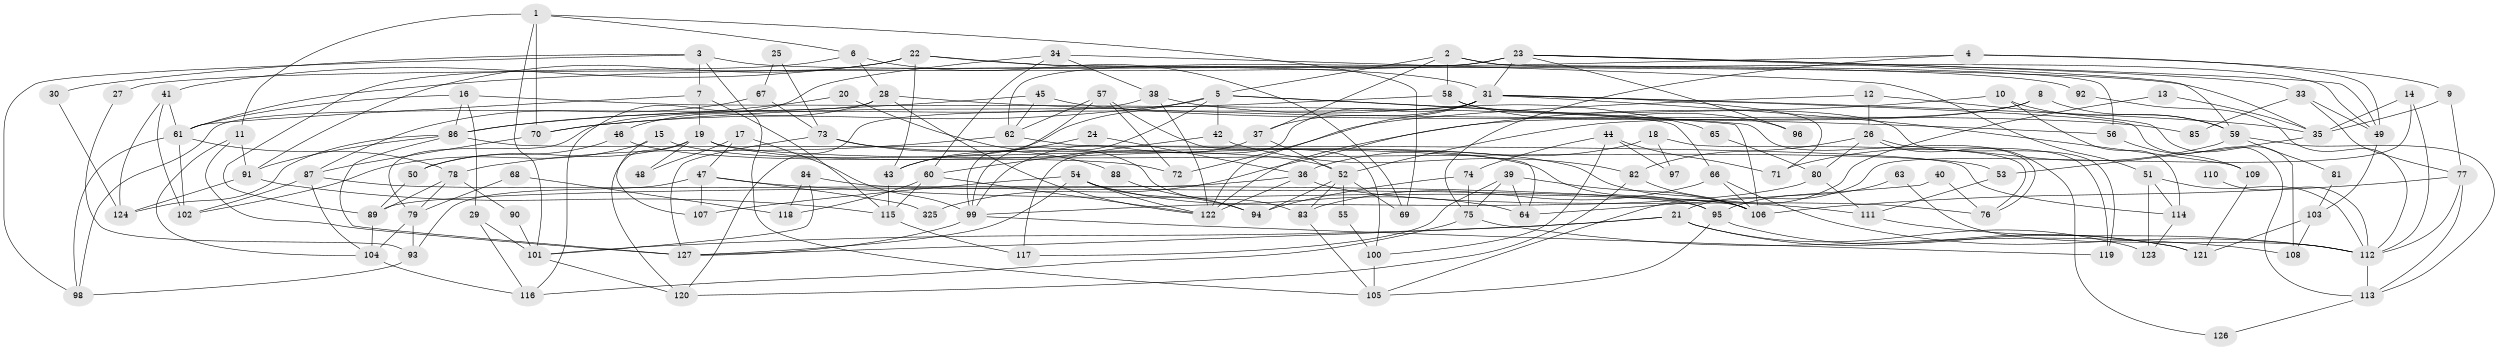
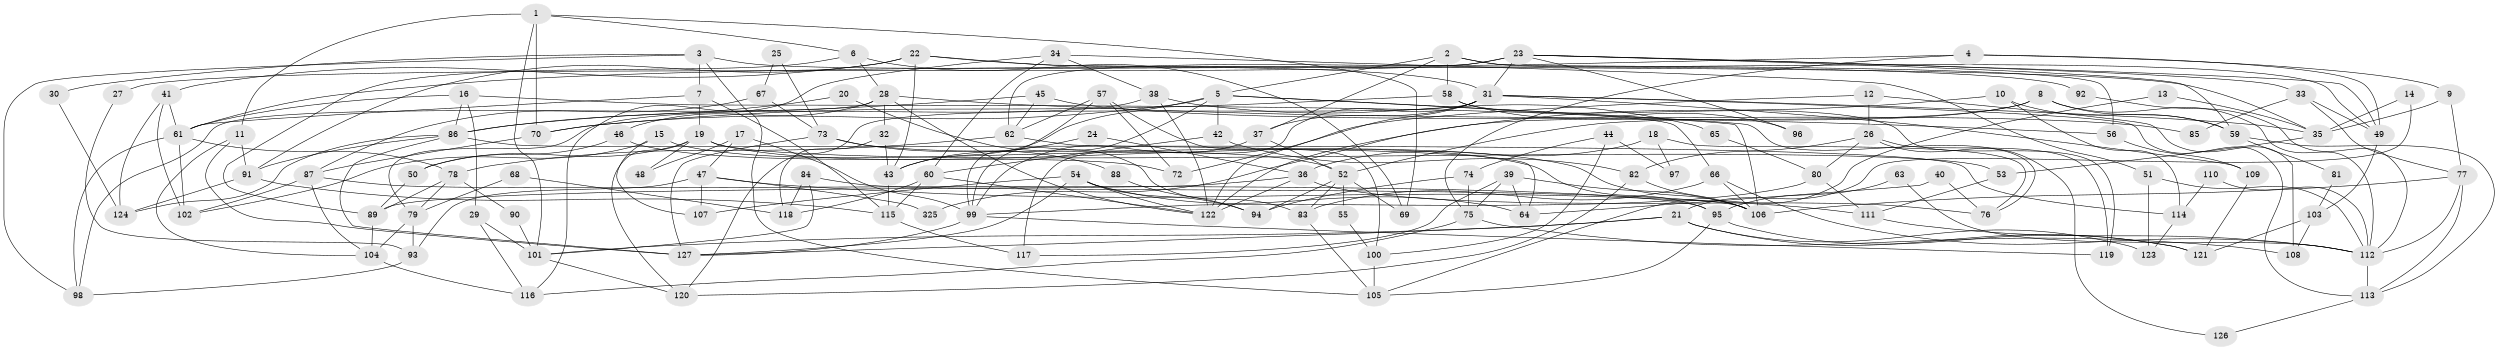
  graph {
    node [color=gray90 style=filled]
    1
    6
    11
    69
    70
    101
    28
    89
    91
    104
    127
    87
    120
    2
    5
    37
    49
    56
    58
    42
    43
    76
    99
    106
    52
    103
    109
    96
    119
    3
    7
    30
    92
    98
    105
    61
    19
    115
    124
    112
    4
    9
    75
    35
    77
    102
    78
    108
    116
    82
    60
    122
+   32
    46
    48
    50
    53
    95
    117
    8
    59
    n62 [label=325]
    83
    55
    94
-   71
    113
    81
    10
    114
    123
    12
    26
    72
    80
    126
    13
    14
    21
    121
    15
    107
    16
    29
    66
    86
    17
    47
    93
    111
    18
    36
    97
    20
    22
    31
    41
    23
    27
    33
    62
    85
    64
    24
    25
    67
    73
    88
    118
    34
    38
    51
    65
    79
    39
    40
    44
    74
    100
    45
    54
    57
    90
    63
    68
    84
    110
    1 -- 6
    1 -- 11
    1 -- 69
    1 -- 70
    1 -- 101
    6 -- 69
    6 -- 28
    6 -- 89
    11 -- 91
    11 -- 104
    11 -- 127
    70 -- 87
    101 -- 120
    28 -- 56
    28 -- 98
    28 -- 122
+   28 -- 32
    28 -- 46
    89 -- 104
    91 -- 115
    91 -- 124
    104 -- 116
    87 -- 104
    87 -- 102
    87 -- 95
    2 -- 5
    2 -- 37
    2 -- 49
    2 -- 56
    2 -- 58
    5 -- 70
    5 -- 42
    5 -- 43
    5 -- 76
    5 -- 99
    5 -- 106
    37 -- 99
    37 -- 52
    49 -- 103
    56 -- 109
    58 -- 70
    58 -- 96
    58 -- 119
    42 -- 82
    42 -- 60
    43 -- 115
    99 -- 127
    99 -- 119
    52 -- 69
    52 -- 83
    52 -- 55
    52 -- 94
    103 -- 108
    103 -- 121
    109 -- 121
    3 -- 7
    3 -- 30
    3 -- 92
    3 -- 98
    3 -- 105
    7 -- 61
    7 -- 19
    7 -- 115
    30 -- 124
    92 -- 112
    61 -- 98
    61 -- 102
    61 -- 78
    19 -- 120
    19 -- 48
    19 -- 50
    19 -- 53
    19 -- 95
    115 -- 117
    112 -- 113
    4 -- 49
    4 -- 61
    4 -- 9
    4 -- 75
    9 -- 35
    9 -- 77
    75 -- 108
    75 -- 116
    35 -- 53
    77 -- 106
    77 -- 112
    77 -- 113
    78 -- 89
    78 -- 79
    78 -- 90
    82 -- 120
    82 -- 106
    60 -- 115
    60 -- 122
    60 -- 118
+   32 -- 43
+   32 -- 118
    46 -- 50
    46 -- 72
    50 -- 89
    53 -- 111
    95 -- 105
    95 -- 121
    8 -- 52
-   14 -- 112
+   8 -- 112
    8 -- 59
    8 -- n62
-   59 -- 71
    59 -- 113
    59 -- 81
    83 -- 105
    55 -- 100
    113 -- 126
    81 -- 103
    10 -- 122
    10 -- 59
    10 -- 114
    114 -- 123
    12 -- 108
    12 -- 26
    12 -- 72
    26 -- 119
    26 -- 82
    26 -- 80
    26 -- 126
    80 -- 99
    80 -- 111
    13 -- 105
    13 -- 35
    14 -- 35
    14 -- 21
    21 -- 101
    21 -- 127
    21 -- 123
    21 -- 121
    15 -- 52
    15 -- 102
    15 -- 107
    16 -- 61
    16 -- 29
    16 -- 66
    16 -- 86
    29 -- 101
    29 -- 116
    66 -- 106
    66 -- 112
    66 -- 83
    86 -- 91
    86 -- 127
    86 -- 124
    86 -- 114
    17 -- 99
    17 -- 48
    17 -- 47
    47 -- n62
    47 -- 107
    47 -- 93
    47 -- 111
    93 -- 98
    111 -- 112
    18 -- 76
    18 -- 36
    18 -- 97
    36 -- 89
    36 -- 76
    36 -- 122
    20 -- 83
    20 -- 86
    22 -- 91
    22 -- 43
    22 -- 35
    22 -- 31
    22 -- 41
    31 -- 120
    31 -- 37
    31 -- 109
    31 -- 35
    31 -- 122
    31 -- 117
-   31 -- 71
    31 -- 113
    41 -- 61
    41 -- 124
    41 -- 102
    23 -- 49
    23 -- 96
    23 -- 59
    23 -- 31
    23 -- 27
    23 -- 33
    23 -- 62
    27 -- 93
    33 -- 49
    33 -- 77
    33 -- 85
    62 -- 78
    62 -- 64
    24 -- 43
    24 -- 36
    25 -- 67
    25 -- 73
    67 -- 87
    67 -- 73
    73 -- 127
    73 -- 106
    73 -- 88
    88 -- 94
    34 -- 116
    34 -- 60
    34 -- 38
    34 -- 51
    38 -- 122
    38 -- 65
    38 -- 79
    51 -- 112
    51 -- 123
    65 -- 80
    79 -- 104
    79 -- 93
    39 -- 106
    39 -- 75
    39 -- 117
    39 -- 64
    40 -- 76
    40 -- 64
-   44 -- 71
    44 -- 97
    44 -- 74
    44 -- 100
    74 -- 75
    74 -- 94
    100 -- 105
    45 -- 86
    45 -- 62
    45 -- 85
    54 -- 127
    54 -- 122
    54 -- 94
    54 -- 107
    54 -- 64
    57 -- 99
    57 -- 72
    57 -- 62
    57 -- 100
    90 -- 101
    63 -- 112
    63 -- 95
    68 -- 118
    68 -- 79
    84 -- 101
    84 -- 106
    84 -- 118
    110 -- 112
-   51 -- 114
+   110 -- 114
  }
